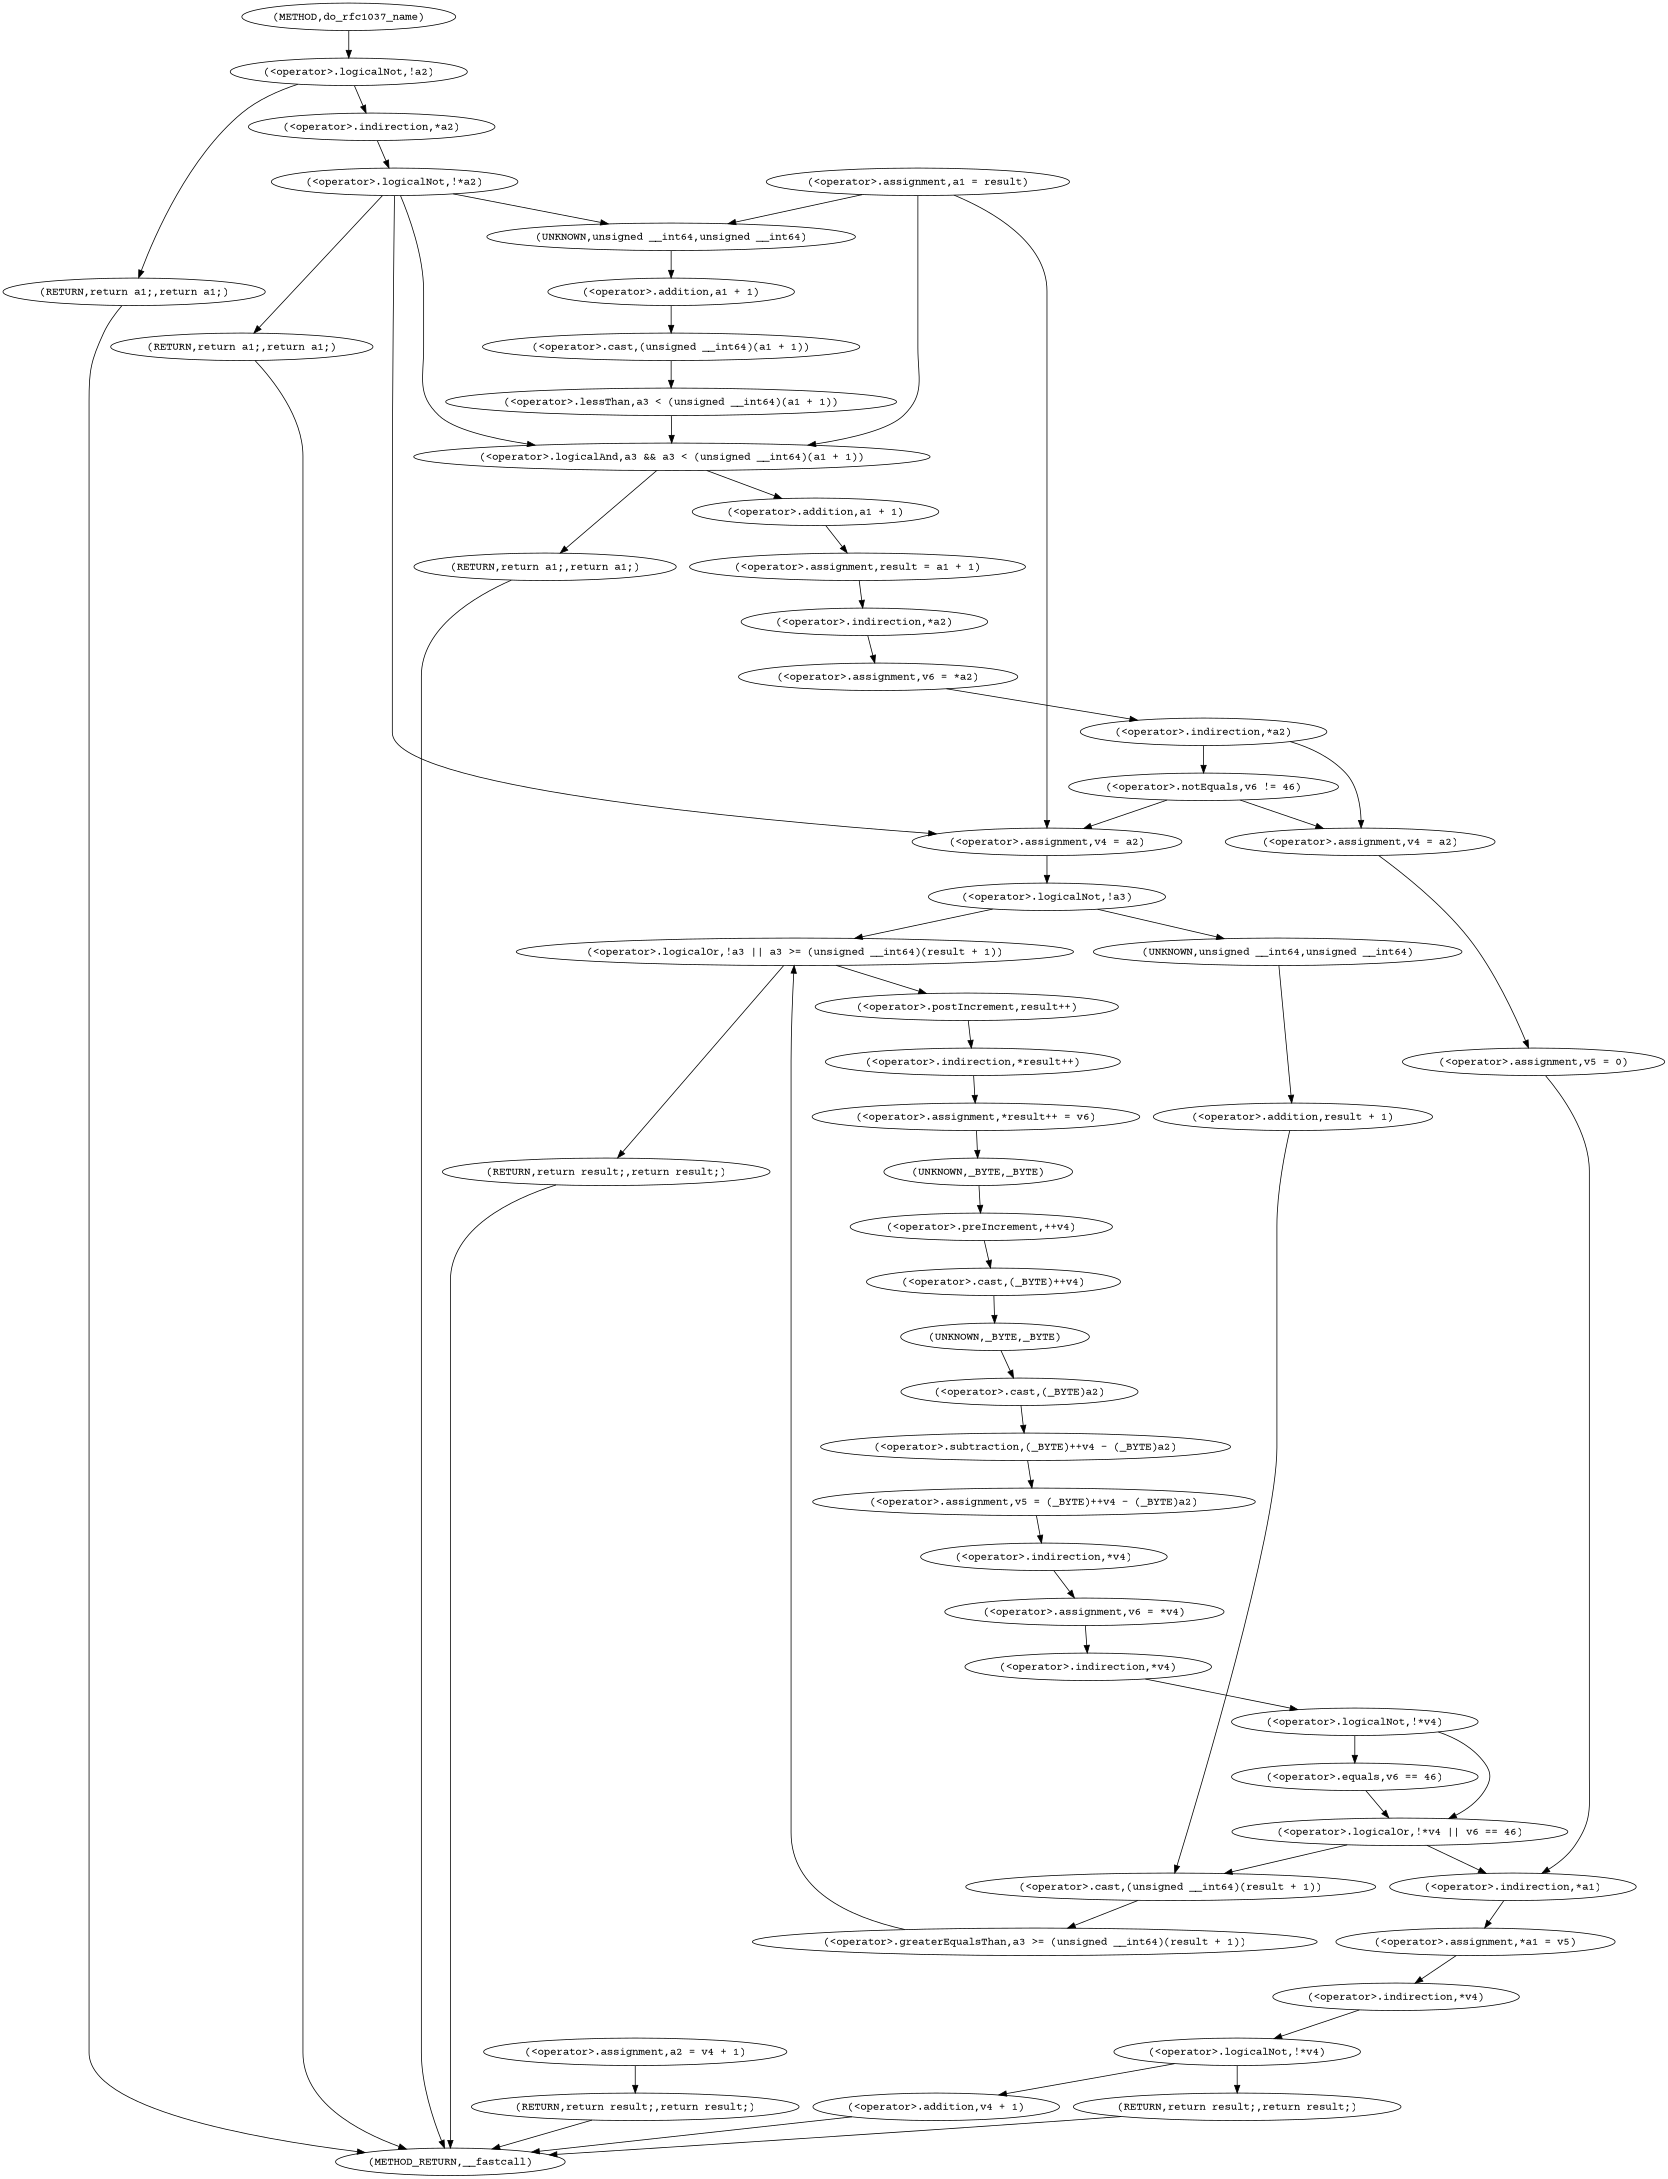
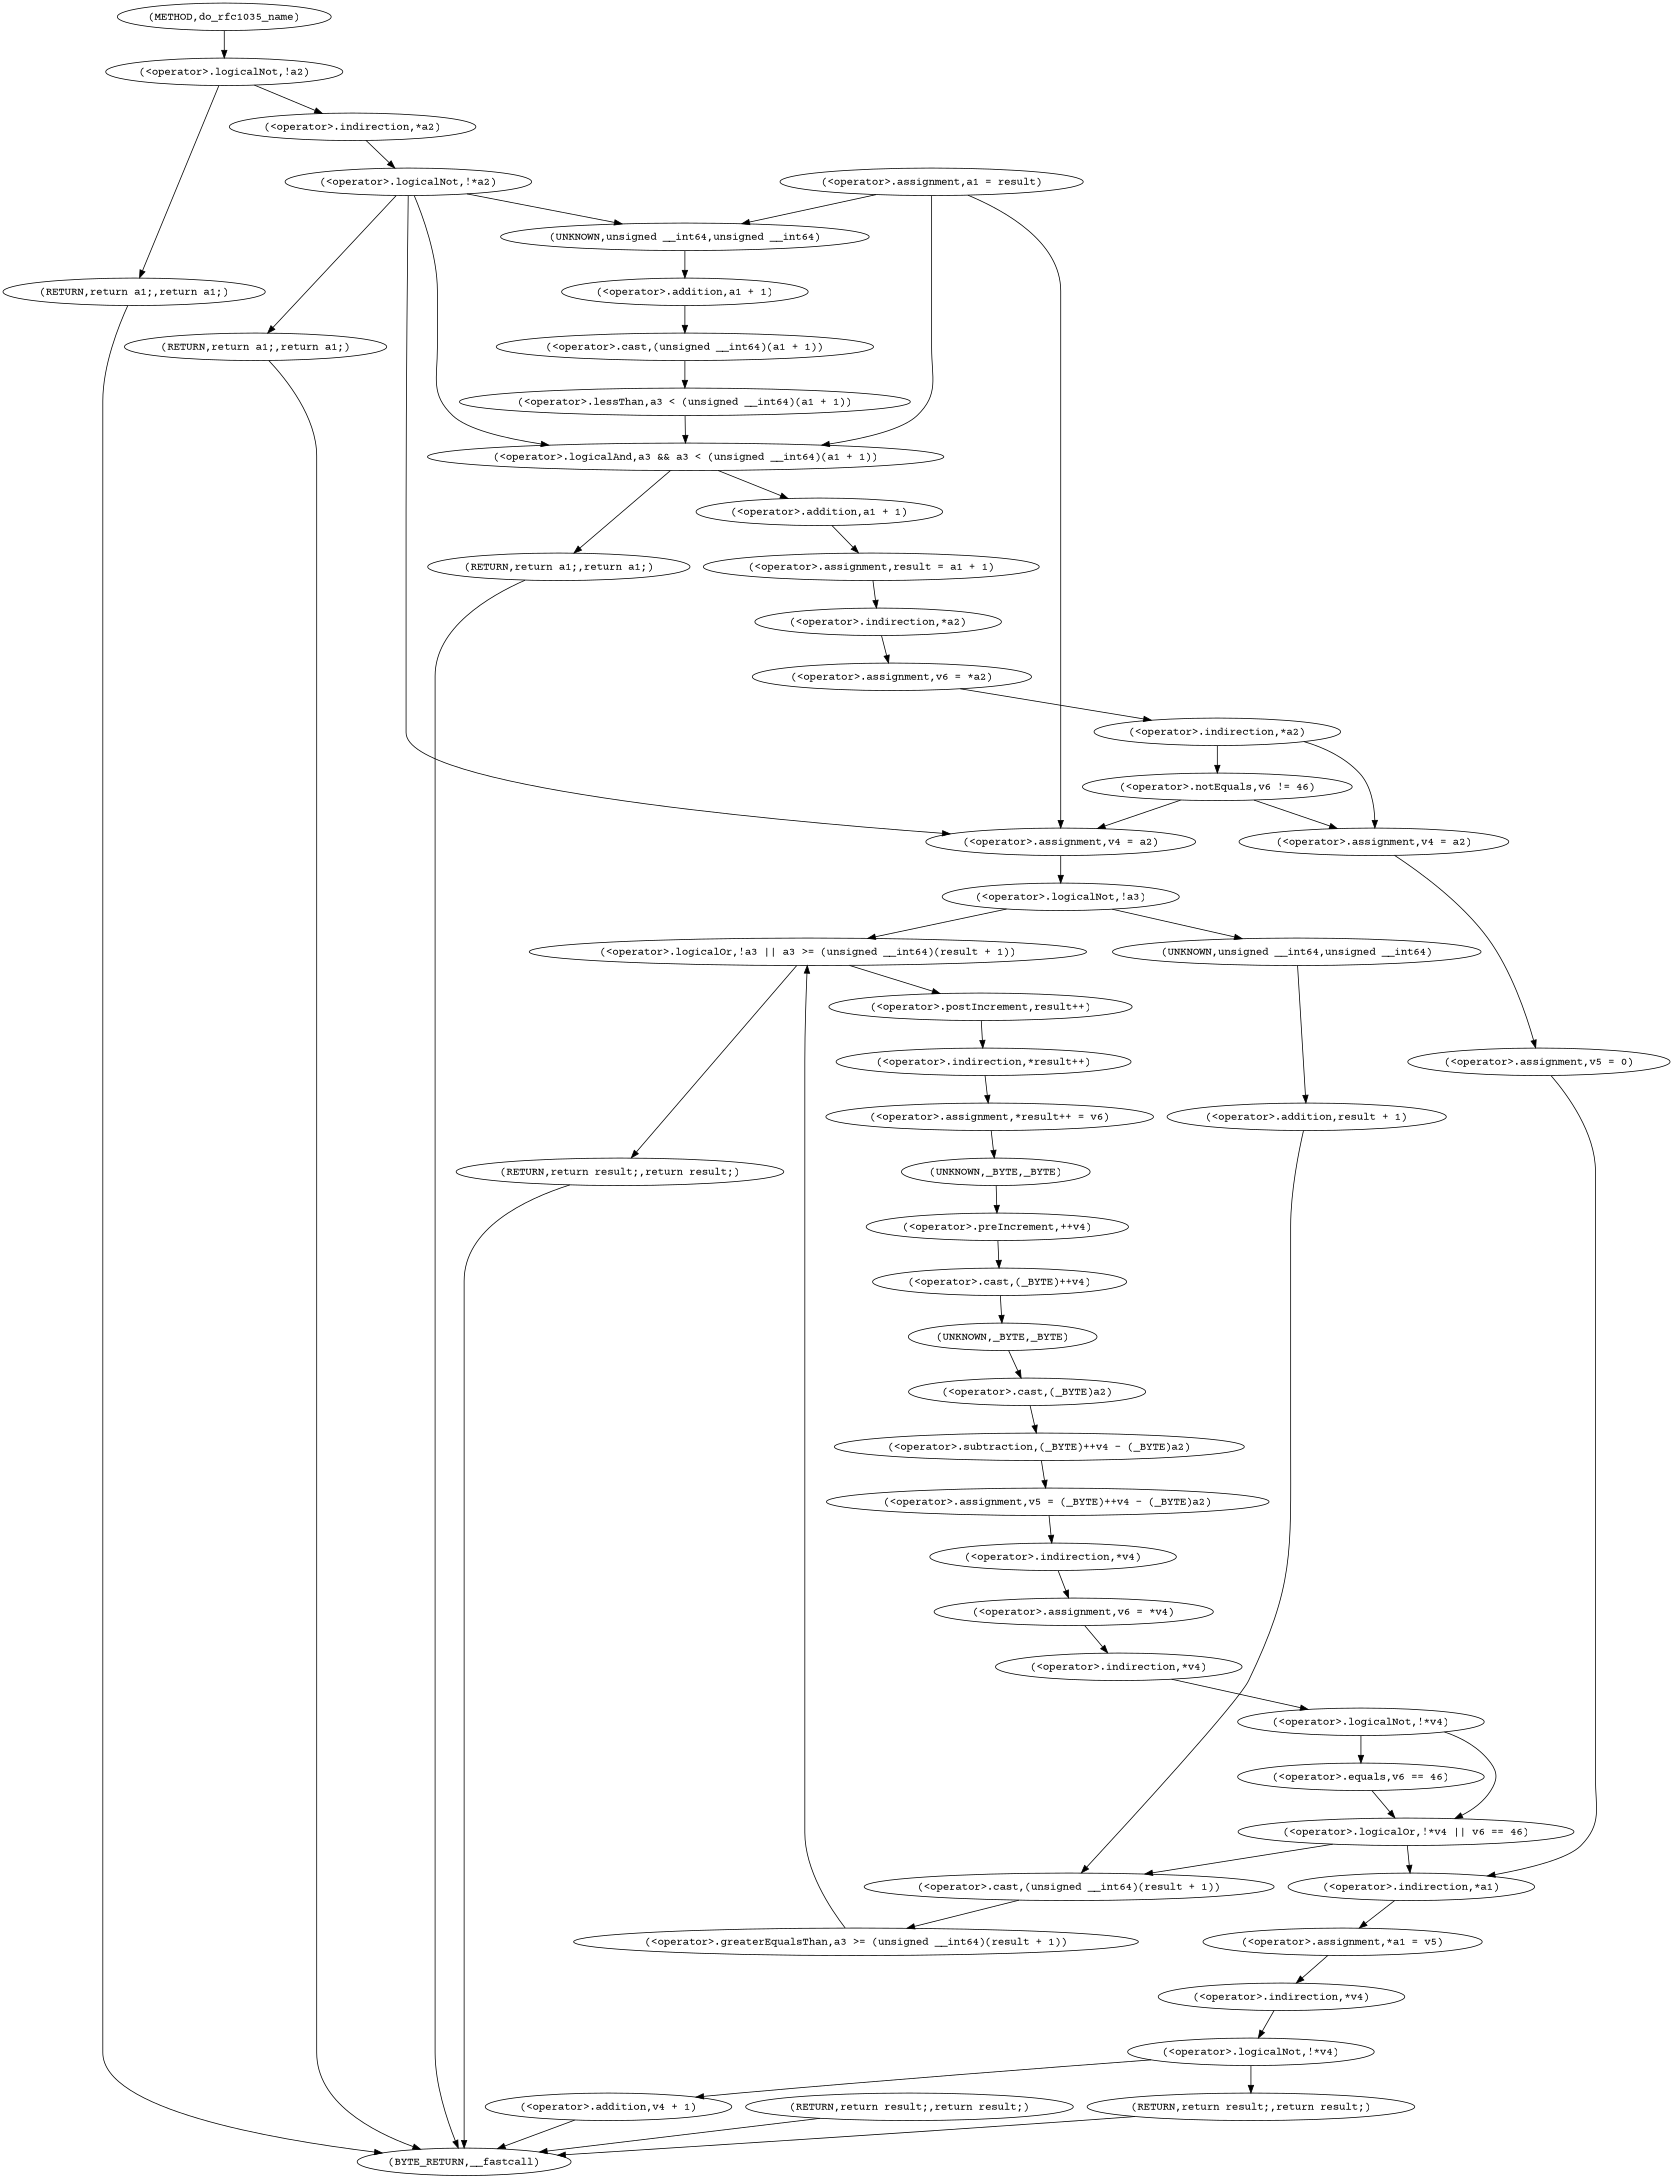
  digraph {
    fontname="Courier Prime"
    node [fontname="Courier Prime"]
    edge [fontname="Courier Prime"]
    n1 [label="(<operator>.logicalNot,!a2)"]
    n2 [label="(RETURN,return a1;,return a1;)"]
    n3 [label="(<operator>.indirection,*a2)"]
-   n4 [label="(METHOD_RETURN,__fastcall)"]
+   n4 [label="(BYTE_RETURN,__fastcall)"]
    n5 [label="(<operator>.logicalNot,!*a2)"]
    n6 [label="(RETURN,return a1;,return a1;)"]
    n7 [label="(<operator>.logicalAnd,a3 && a3 < (unsigned __int64)(a1 + 1))"]
    n8 [label="(UNKNOWN,unsigned __int64,unsigned __int64)"]
    n9 [label="(<operator>.assignment,v4 = a2)"]
    n10 [label="(RETURN,return a1;,return a1;)"]
    n11 [label="(<operator>.addition,a1 + 1)"]
    n12 [label="(<operator>.addition,a1 + 1)"]
    n13 [label="(<operator>.logicalNot,!a3)"]
    n14 [label="(<operator>.assignment,result = a1 + 1)"]
    n15 [label="(<operator>.lessThan,a3 < (unsigned __int64)(a1 + 1))"]
    n16 [label="(<operator>.cast,(unsigned __int64)(a1 + 1))"]
    n17 [label="(<operator>.indirection,*a2)"]
    n18 [label="(<operator>.assignment,v6 = *a2)"]
    n19 [label="(<operator>.indirection,*a2)"]
    n20 [label="(<operator>.notEquals,v6 != 46)"]
    n21 [label="(<operator>.assignment,v4 = a2)"]
    n22 [label="(<operator>.assignment,v5 = 0)"]
    n23 [label="(<operator>.indirection,*a1)"]
    n24 [label="(<operator>.assignment,*a1 = v5)"]
    n25 [label="(<operator>.indirection,*v4)"]
    n26 [label="(<operator>.logicalNot,!*v4)"]
    n27 [label="(RETURN,return result;,return result;)"]
    n28 [label="(<operator>.addition,v4 + 1)"]
-   n29 [label="(<operator>.assignment,a2 = v4 + 1)"]
    n30 [label="(RETURN,return result;,return result;)"]
    n31 [label="(<operator>.assignment,a1 = result)"]
    n32 [label="(<operator>.logicalOr,!a3 || a3 >= (unsigned __int64)(result + 1))"]
    n33 [label="(UNKNOWN,unsigned __int64,unsigned __int64)"]
    n34 [label="(<operator>.postIncrement,result++)"]
    n35 [label="(RETURN,return result;,return result;)"]
    n36 [label="(<operator>.indirection,*result++)"]
    n37 [label="(<operator>.addition,result + 1)"]
    n38 [label="(<operator>.greaterEqualsThan,a3 >= (unsigned __int64)(result + 1))"]
    n39 [label="(<operator>.cast,(unsigned __int64)(result + 1))"]
    n40 [label="(<operator>.assignment,*result++ = v6)"]
    n41 [label="(UNKNOWN,_BYTE,_BYTE)"]
    n42 [label="(<operator>.preIncrement,++v4)"]
    n43 [label="(<operator>.assignment,v5 = (_BYTE)++v4 - (_BYTE)a2)"]
    n44 [label="(<operator>.indirection,*v4)"]
    n45 [label="(<operator>.assignment,v6 = *v4)"]
    n46 [label="(<operator>.subtraction,(_BYTE)++v4 - (_BYTE)a2)"]
    n47 [label="(<operator>.cast,(_BYTE)++v4)"]
    n48 [label="(UNKNOWN,_BYTE,_BYTE)"]
    n49 [label="(<operator>.cast,(_BYTE)a2)"]
    n50 [label="(<operator>.indirection,*v4)"]
    n51 [label="(<operator>.logicalNot,!*v4)"]
    n52 [label="(<operator>.logicalOr,!*v4 || v6 == 46)"]
    n53 [label="(<operator>.equals,v6 == 46)"]
-   n54 [label="(METHOD,do_rfc1037_name)"]
+   n54 [label="(METHOD,do_rfc1035_name)"]
    n1 -> n2
    n1 -> n3
    n2 -> n4
    n3 -> n5
    n5 -> n6
    n5 -> n7
    n5 -> n8
    n5 -> n9
    n6 -> n4
    n7 -> n10
    n7 -> n11
    n8 -> n12
    n9 -> n13
    n10 -> n4
    n11 -> n14
    n12 -> n16
    n13 -> n32
    n13 -> n33
    n14 -> n17
    n15 -> n7
    n16 -> n15
    n17 -> n18
    n18 -> n19
    n19 -> n20
    n19 -> n21
    n20 -> n9
    n20 -> n21
    n21 -> n22
    n22 -> n23
    n23 -> n24
    n24 -> n25
    n25 -> n26
    n26 -> n27
    n26 -> n28
    n27 -> n4
    n28 -> n4
-   n29 -> n30
    n30 -> n4
    n31 -> n7
    n31 -> n8
    n31 -> n9
    n32 -> n34
    n32 -> n35
    n33 -> n37
    n34 -> n36
    n35 -> n4
    n36 -> n40
    n37 -> n39
    n38 -> n32
    n39 -> n38
    n40 -> n41
    n41 -> n42
    n42 -> n47
    n43 -> n44
    n44 -> n45
    n45 -> n50
    n46 -> n43
    n47 -> n48
    n48 -> n49
    n49 -> n46
    n50 -> n51
    n51 -> n52
    n51 -> n53
    n52 -> n23
    n52 -> n39
    n53 -> n52
    n54 -> n1
  }
